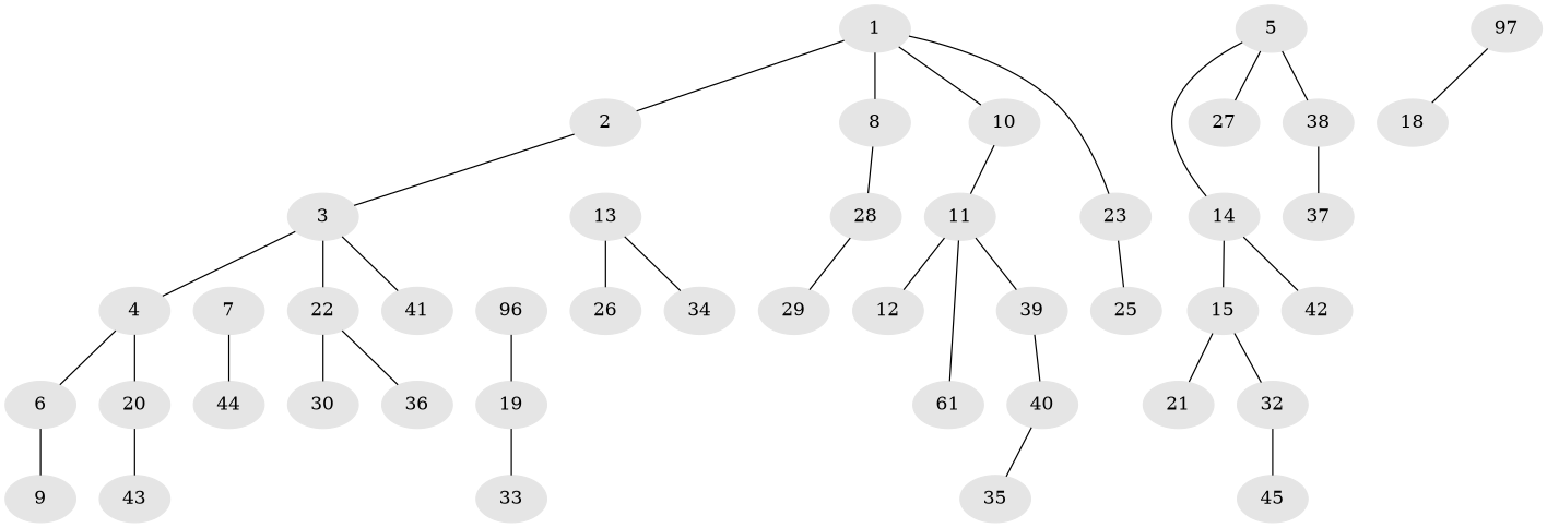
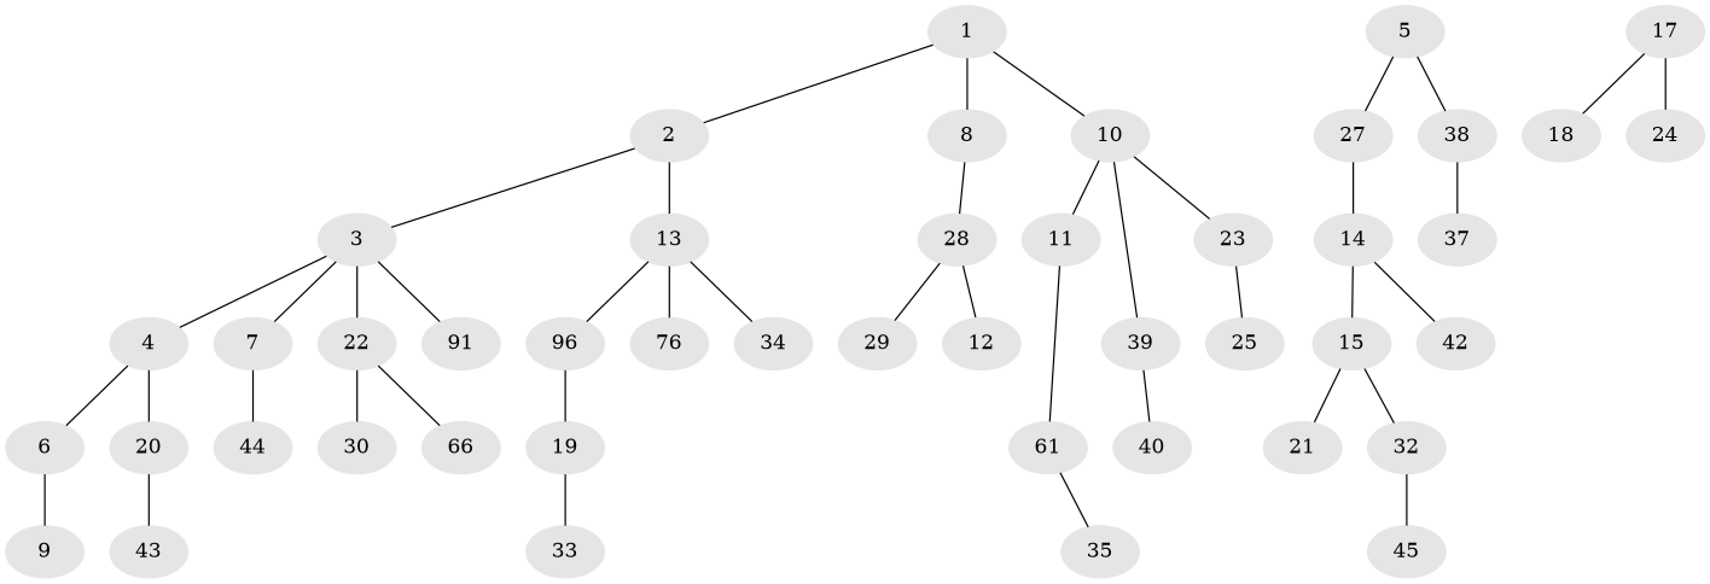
  graph {
    node [color=gray90 style=filled]
    edge [weight=1.0]
    1
    2
    8
    10
    23
    3
    13
    5
    14
    27
    38
    28
    11
    39
    25
    4
    7
    22
-   41
+   41 [label=91]
    n20 [label=96]
-   26
+   26 [label=76]
    34
    6
    20
    44
    30
-   36
+   36 [label=66]
    9
    43
    15
    42
    37
    29
    12
    n35 [label=61]
    40
-   17 [label=97]
+   17
    18
+   24
    35
    19
    21
    32
    45
    33
    1 -- 2
    1 -- 8 [weight=2.0]
    1 -- 10
-   1 -- 23
+   10 -- 23
    2 -- 3
+   2 -- 13
    8 -- 28
    10 -- 11
-   11 -- 39
+   10 -- 39
    23 -- 25 [weight=2.0]
    3 -- 4
+   3 -- 7
    3 -- 22 [weight=2.0]
    3 -- 41
+   13 -- n20
    13 -- 26
    13 -- 34
-   5 -- 14
+   27 -- 14
    5 -- 27
    5 -- 38 [weight=2.0]
    14 -- 15
    14 -- 42
    38 -- 37
    28 -- 29 [weight=2.0]
-   11 -- 12 [weight=3.0]
+   28 -- 12 [weight=3.0]
    11 -- n35
    39 -- 40
    4 -- 6
    4 -- 20 [weight=2.0]
    7 -- 44
    22 -- 30
    22 -- 36
    n20 -- 19 [weight=2.0]
    6 -- 9 [weight=2.0]
    20 -- 43
    15 -- 21
    15 -- 32
-   40 -- 35
+   n35 -- 35
    17 -- 18
+   17 -- 24 [weight=4.0]
    19 -- 33
    32 -- 45
  }
